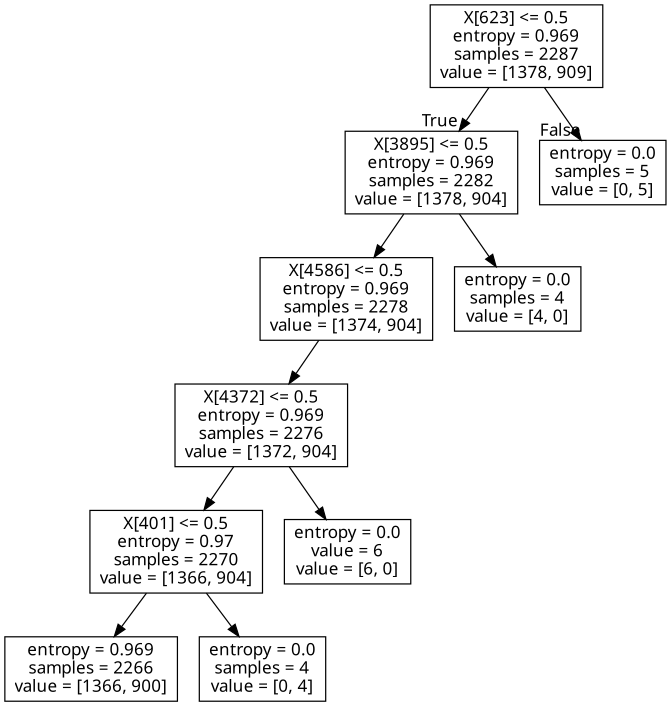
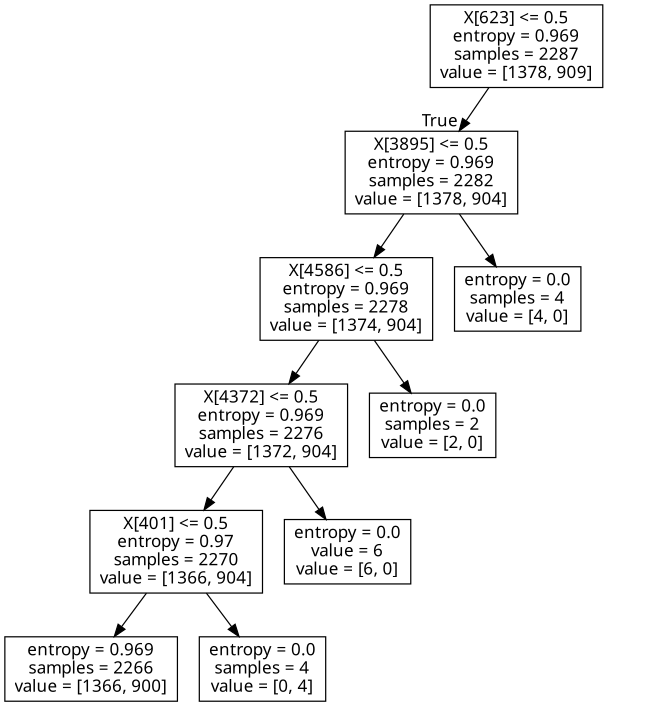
  digraph {
    fontname="Noto Sans"
    node [fontname="Noto Sans" shape=box]
    edge [fontname="Noto Sans"]
    n1 [label="X[623] <= 0.5\nentropy = 0.969\nsamples = 2287\nvalue = [1378, 909]"]
    n2 [label="X[3895] <= 0.5\nentropy = 0.969\nsamples = 2282\nvalue = [1378, 904]"]
-   n3 [label="entropy = 0.0\nsamples = 5\nvalue = [0, 5]"]
    n4 [label="X[4586] <= 0.5\nentropy = 0.969\nsamples = 2278\nvalue = [1374, 904]"]
    n5 [label="entropy = 0.0\nsamples = 4\nvalue = [4, 0]"]
    n6 [label="X[4372] <= 0.5\nentropy = 0.969\nsamples = 2276\nvalue = [1372, 904]"]
+   n7 [label="entropy = 0.0\nsamples = 2\nvalue = [2, 0]"]
    n8 [label="X[401] <= 0.5\nentropy = 0.97\nsamples = 2270\nvalue = [1366, 904]"]
    n9 [label="entropy = 0.0\nvalue = 6\nvalue = [6, 0]"]
    n10 [label="entropy = 0.969\nsamples = 2266\nvalue = [1366, 900]"]
    n11 [label="entropy = 0.0\nsamples = 4\nvalue = [0, 4]"]
    n1 -> n2 [headlabel=True labelangle=45 labeldistance=2.5]
-   n1 -> n3 [headlabel=False labelangle=-45 labeldistance=2.5]
    n2 -> n4
    n2 -> n5
    n4 -> n6
+   n4 -> n7
    n6 -> n8
    n6 -> n9
    n8 -> n10
    n8 -> n11
  }
